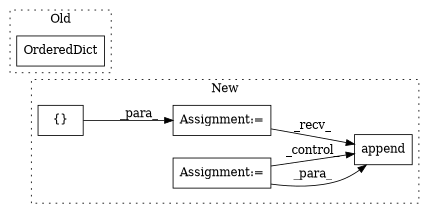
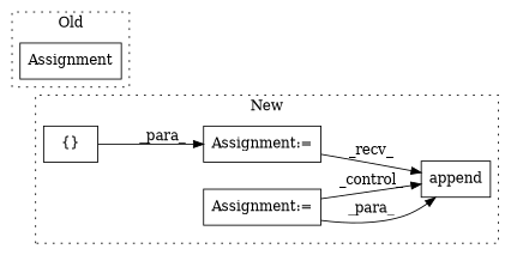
  digraph {
    rankdir=LR
    node [a=32 shape=box]
    n1 [l="18,2" label=append s="7732,7780"]
    n2 [a=7 l=1 label="Assignment:=" s=7413]
    n3 [a=4 l=2 label="{}" s=7441]
    n4 [a=7 l="79,2" label="Assignment:=" s="7451,7561"]
-   n5 [l="12,1" label=OrderedDict s="7799,7819"]
+   n5 [l="12,1" label=Assignment s="7799,7819"]
    subgraph cluster_1 {
      label=New
      style=dotted
      n1
      n2
      n3
      n4
    }
    subgraph cluster_2 {
      label=Old
      style=dotted
      n5
    }
    n2 -> n1 [label=_recv_]
    n3 -> n2 [label=_para_]
    n4 -> n1 [label=_para_]
    n4 -> n1 [label=_control_]
  }
